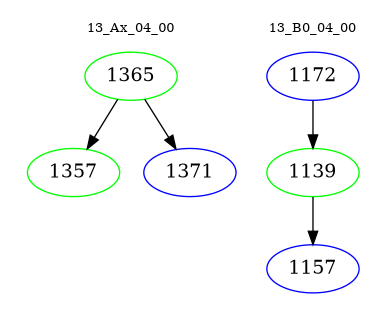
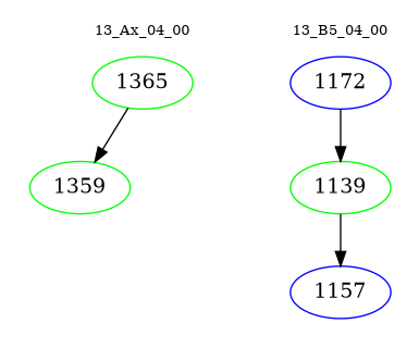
  digraph {
    node [color=green]
    edge [color=black]
    n1 [label=1365]
-   n2 [label=1357]
-   n3 [color=blue label=1371]
+   n2 [label=1359]
    n4 [label=1139]
    n5 [color=blue label=1172]
    n6 [color=blue label=1157]
    subgraph cluster_1 {
      color=white
      fontsize=10
      label="13_Ax_04_00"
      n1
      n2
-     n3
    }
    subgraph cluster_2 {
      color=white
      fontsize=10
-     label="13_B0_04_00"
+     label="13_B5_04_00"
      n4
      n5
      n6
    }
    n1 -> n2
-   n1 -> n3
    n4 -> n6
    n5 -> n4
  }
